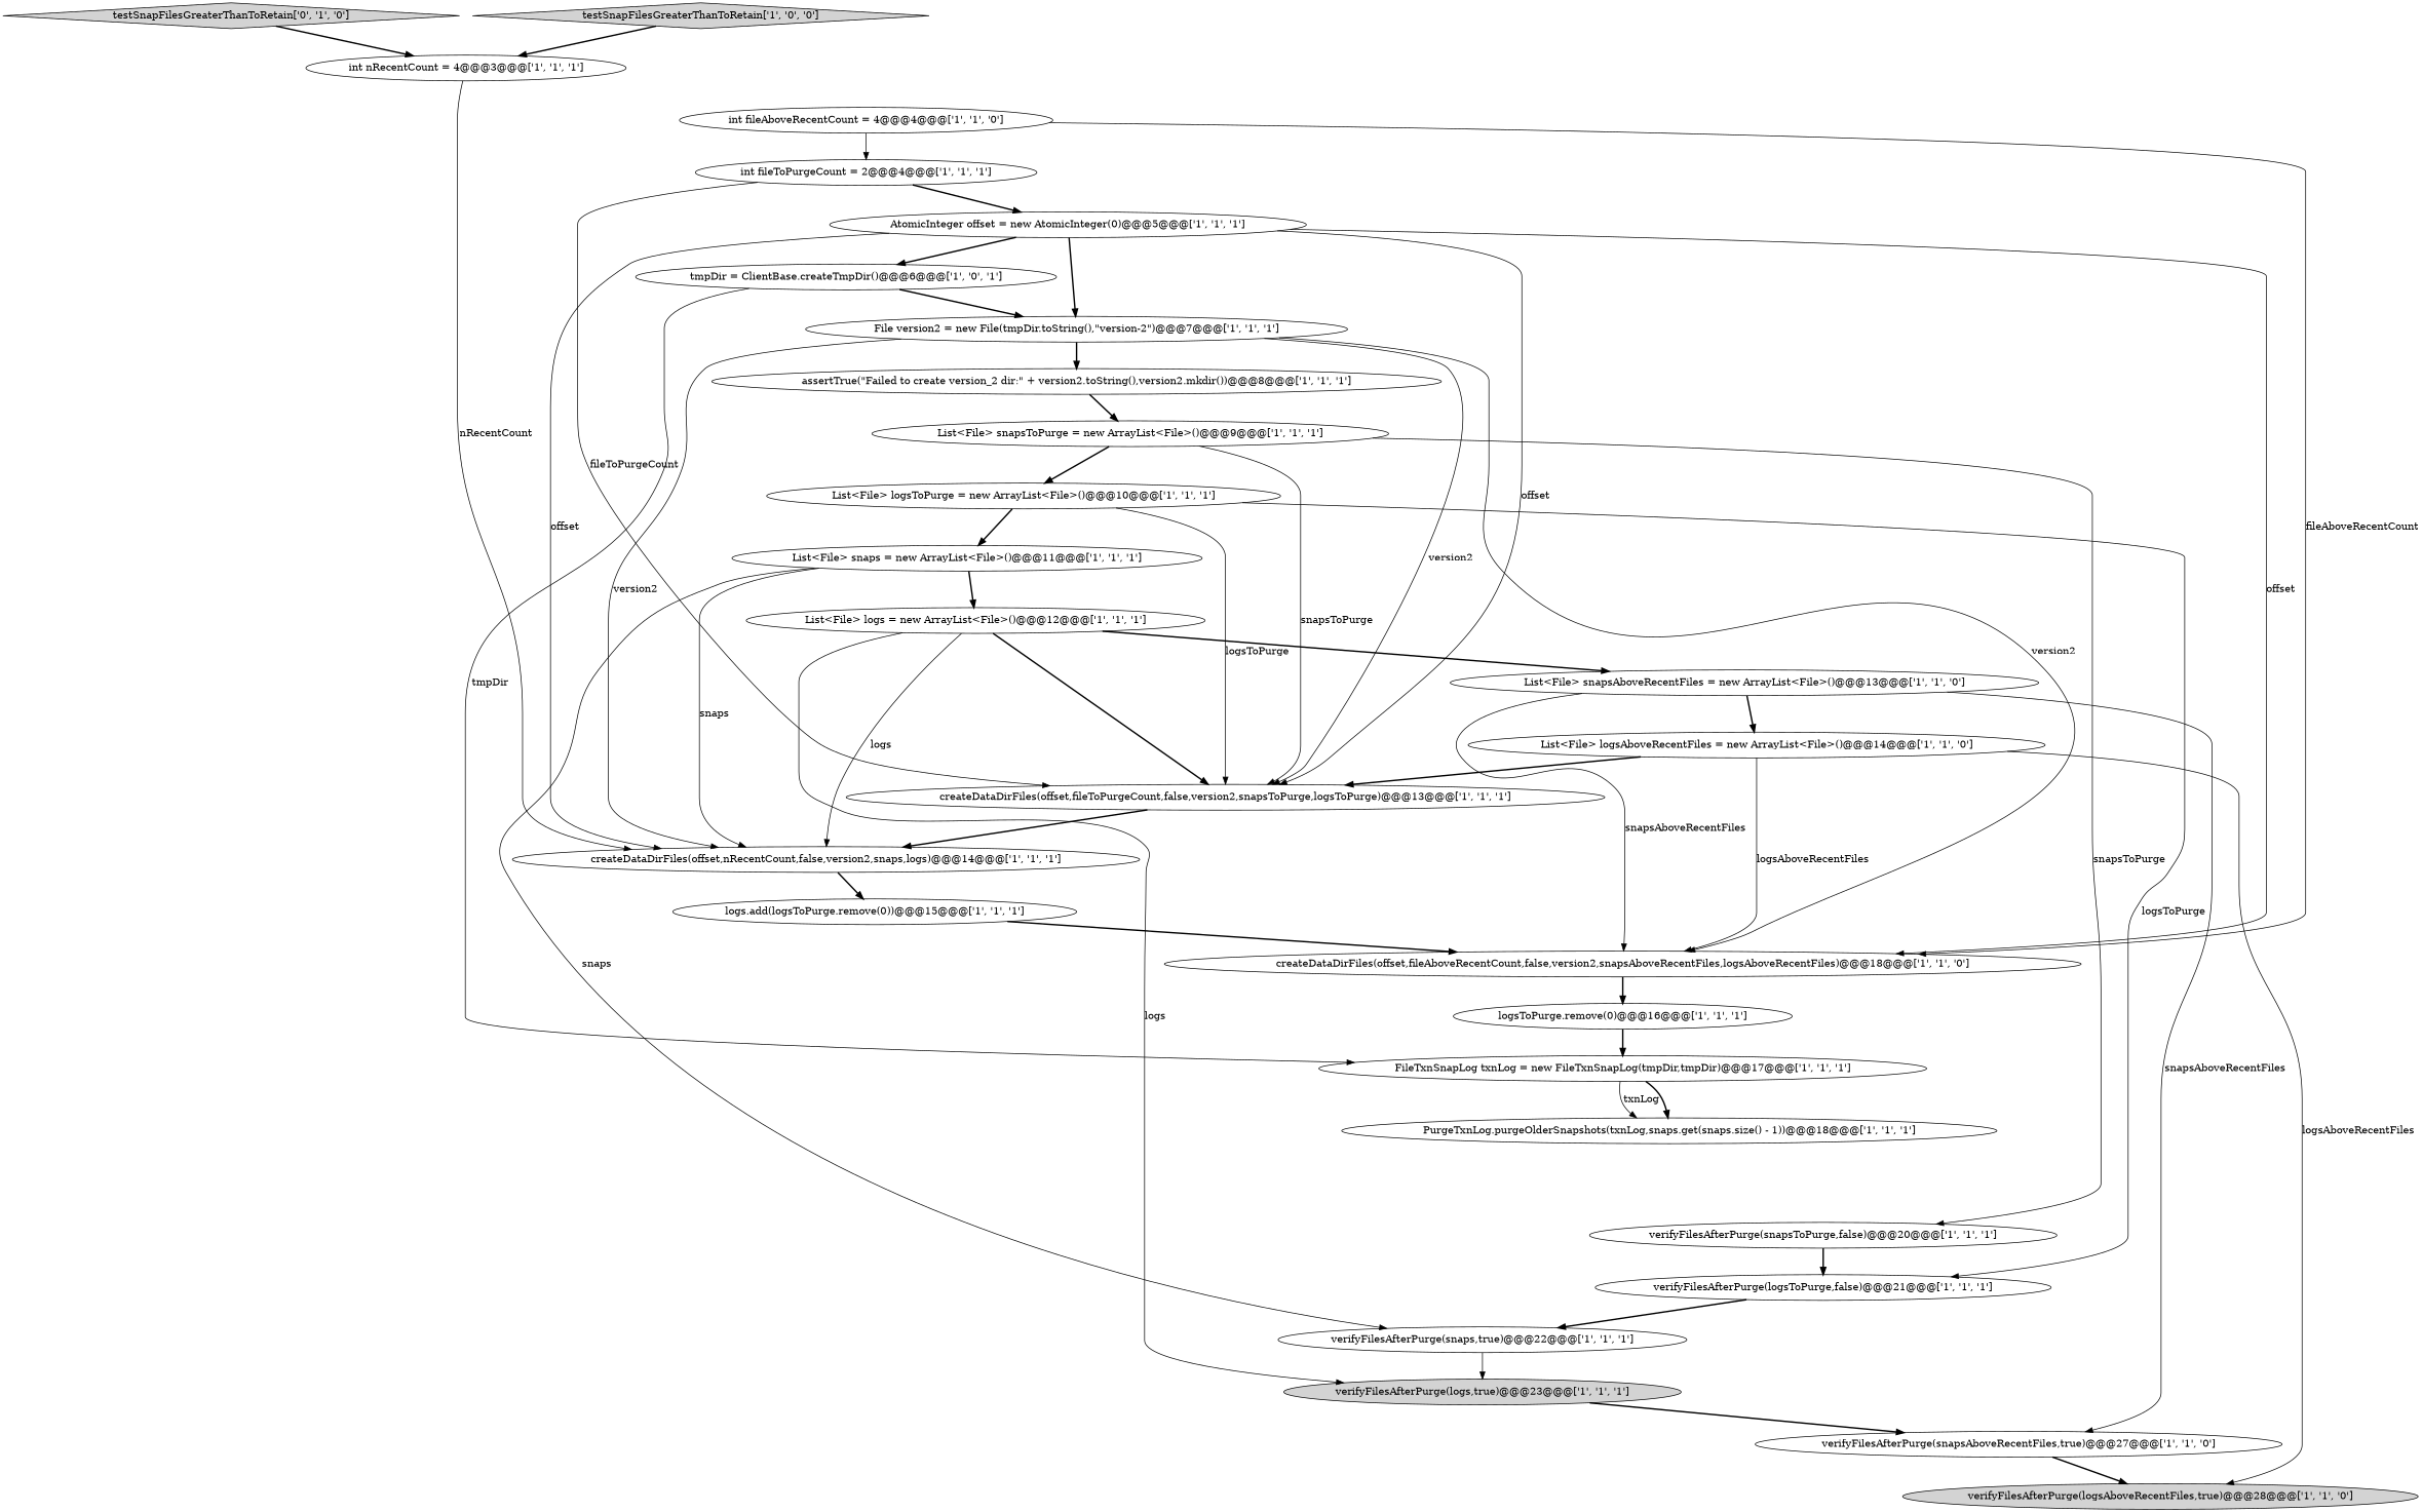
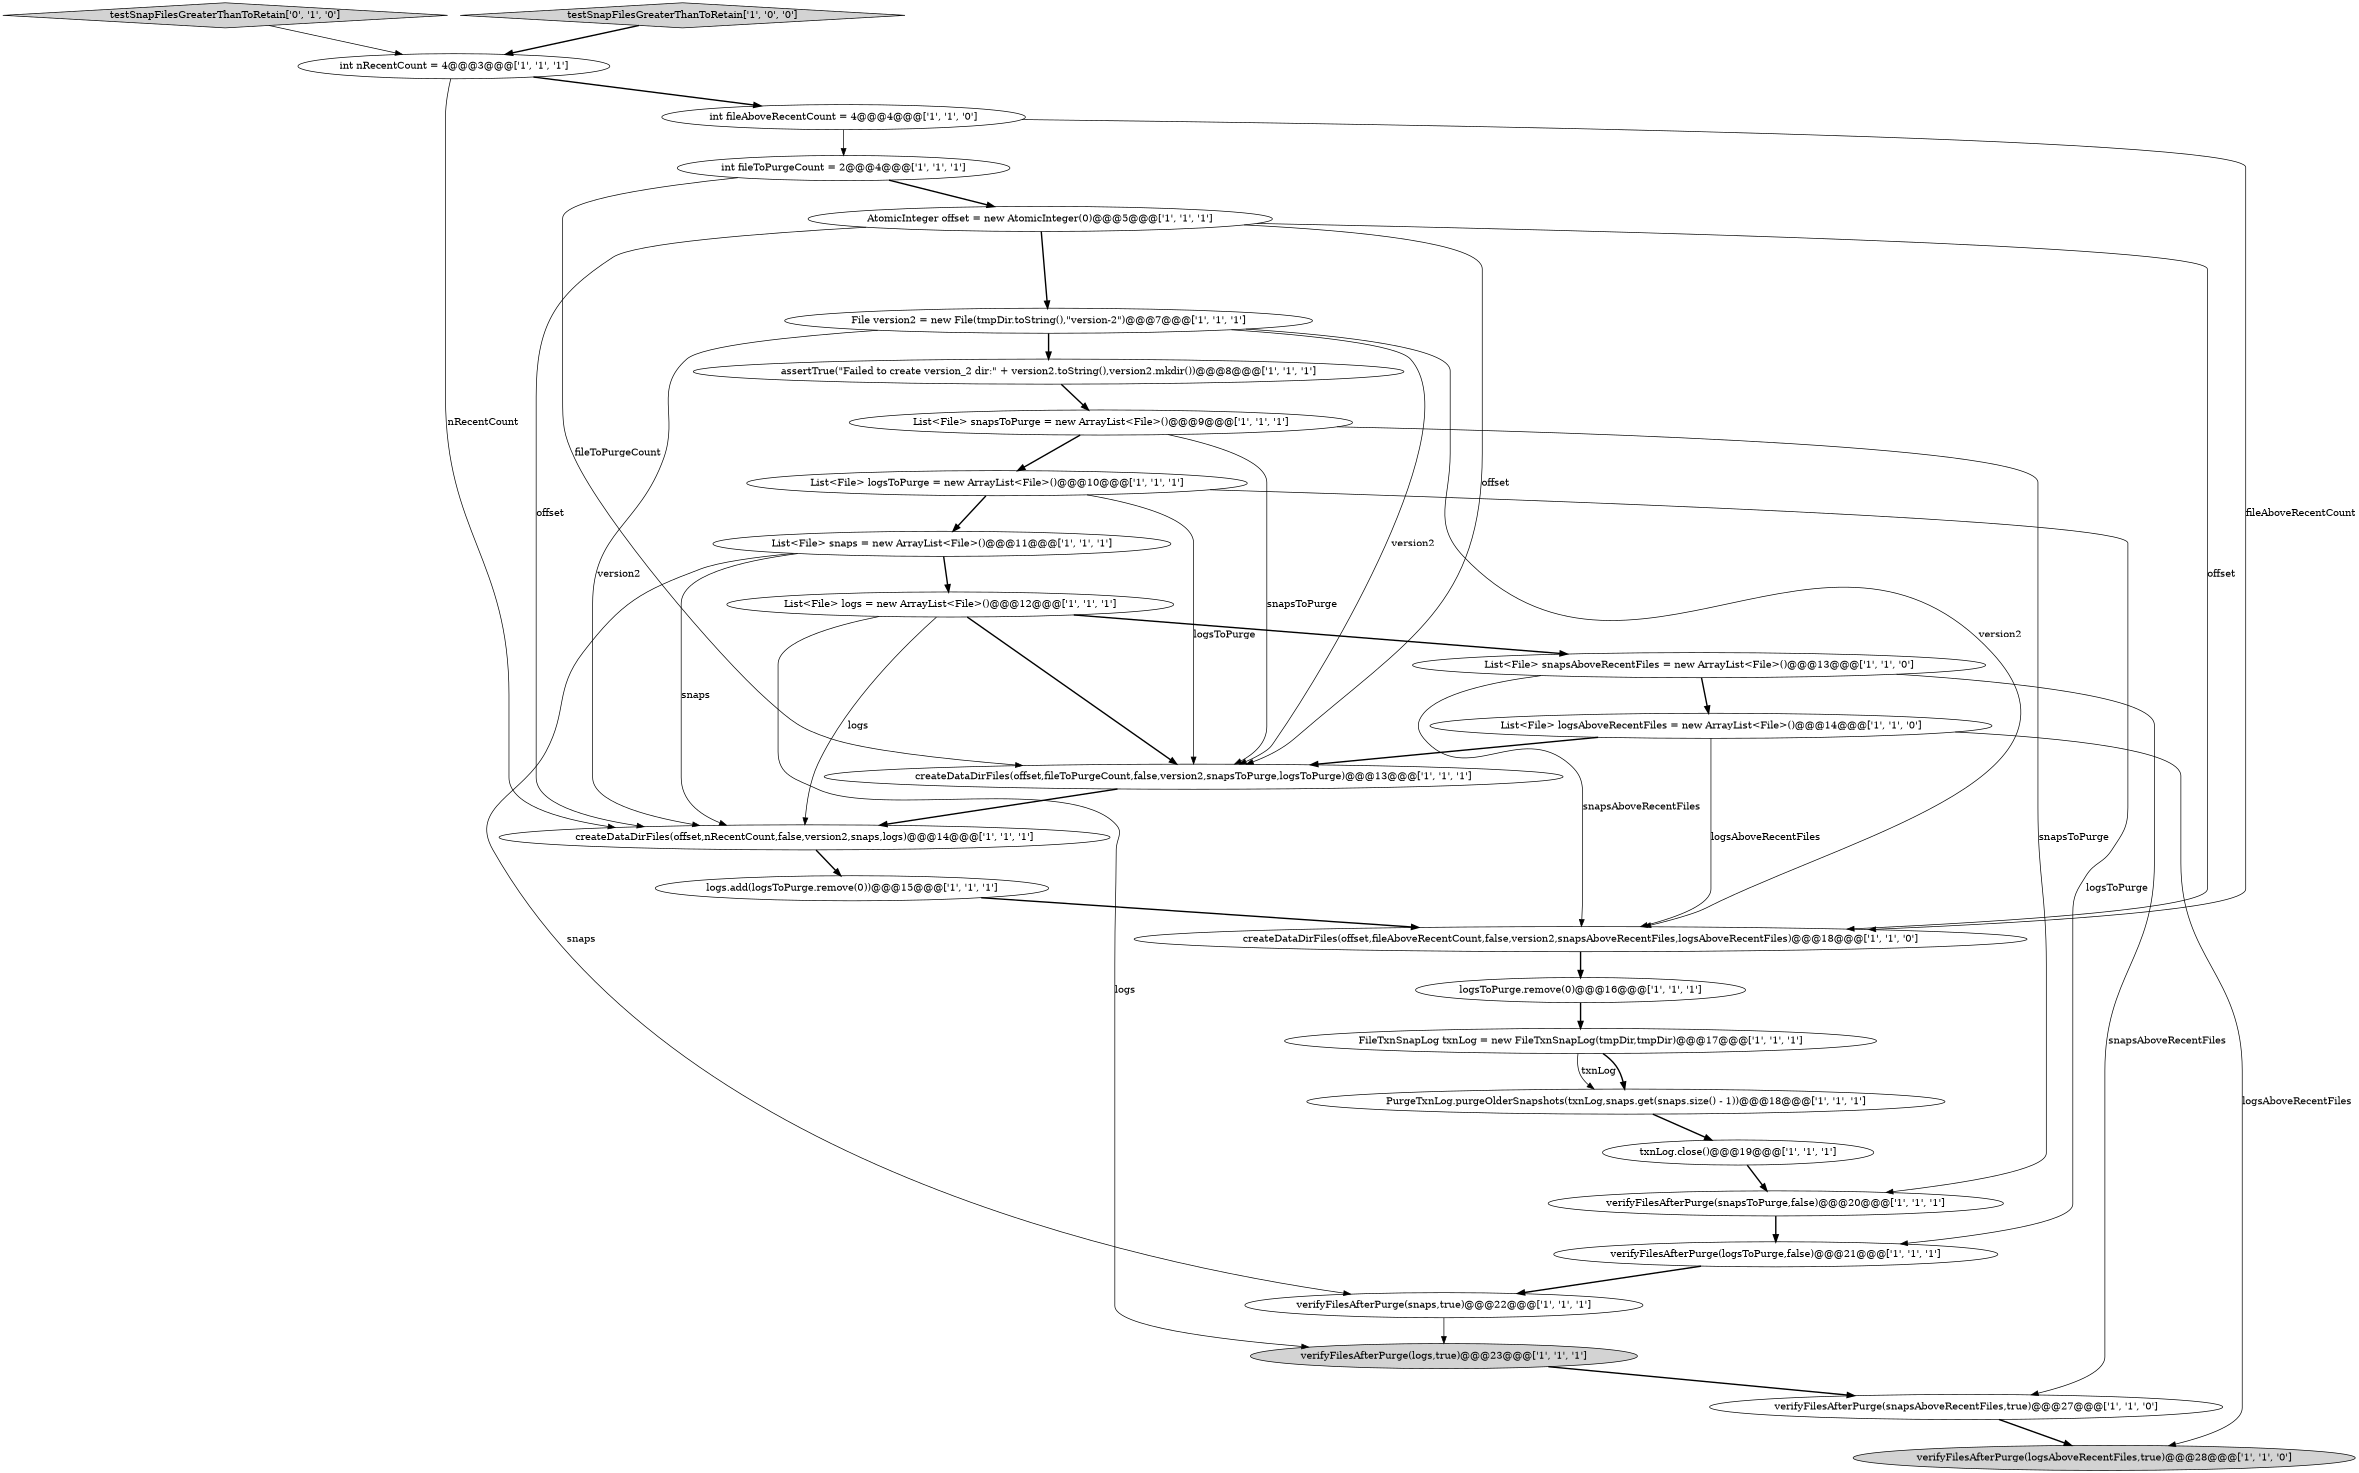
  digraph {
    node [fillcolor=white shape=ellipse style=filled]
    edge [style=bold]
-   n1 [label="tmpDir = ClientBase.createTmpDir()@@@6@@@['1', '0', '1']"]
    n2 [label="File version2 = new File(tmpDir.toString(),\"version-2\")@@@7@@@['1', '1', '1']"]
    n3 [label="FileTxnSnapLog txnLog = new FileTxnSnapLog(tmpDir,tmpDir)@@@17@@@['1', '1', '1']"]
    n4 [label="createDataDirFiles(offset,nRecentCount,false,version2,snaps,logs)@@@14@@@['1', '1', '1']"]
    n5 [label="createDataDirFiles(offset,fileAboveRecentCount,false,version2,snapsAboveRecentFiles,logsAboveRecentFiles)@@@18@@@['1', '1', '0']"]
    n6 [label="assertTrue(\"Failed to create version_2 dir:\" + version2.toString(),version2.mkdir())@@@8@@@['1', '1', '1']"]
    n7 [label="createDataDirFiles(offset,fileToPurgeCount,false,version2,snapsToPurge,logsToPurge)@@@13@@@['1', '1', '1']"]
    n8 [label="PurgeTxnLog.purgeOlderSnapshots(txnLog,snaps.get(snaps.size() - 1))@@@18@@@['1', '1', '1']"]
    n9 [label="logs.add(logsToPurge.remove(0))@@@15@@@['1', '1', '1']"]
    n10 [label="logsToPurge.remove(0)@@@16@@@['1', '1', '1']"]
    n11 [label="List<File> snapsToPurge = new ArrayList<File>()@@@9@@@['1', '1', '1']"]
    n12 [fillcolor=lightgray label="verifyFilesAfterPurge(logs,true)@@@23@@@['1', '1', '1']"]
    n13 [label="verifyFilesAfterPurge(snapsAboveRecentFiles,true)@@@27@@@['1', '1', '0']"]
    n14 [fillcolor=lightgray label="verifyFilesAfterPurge(logsAboveRecentFiles,true)@@@28@@@['1', '1', '0']"]
    n15 [label="List<File> snapsAboveRecentFiles = new ArrayList<File>()@@@13@@@['1', '1', '0']"]
    n16 [label="List<File> logsAboveRecentFiles = new ArrayList<File>()@@@14@@@['1', '1', '0']"]
    n17 [label="List<File> logs = new ArrayList<File>()@@@12@@@['1', '1', '1']"]
    n18 [label="verifyFilesAfterPurge(snapsToPurge,false)@@@20@@@['1', '1', '1']"]
    n19 [label="List<File> logsToPurge = new ArrayList<File>()@@@10@@@['1', '1', '1']"]
    n20 [label="List<File> snaps = new ArrayList<File>()@@@11@@@['1', '1', '1']"]
    n21 [label="verifyFilesAfterPurge(snaps,true)@@@22@@@['1', '1', '1']"]
    n22 [fillcolor=lightgray label="testSnapFilesGreaterThanToRetain['0', '1', '0']" shape=diamond]
    n23 [label="int nRecentCount = 4@@@3@@@['1', '1', '1']"]
    n24 [label="int fileAboveRecentCount = 4@@@4@@@['1', '1', '0']"]
+   n25 [label="txnLog.close()@@@19@@@['1', '1', '1']"]
    n26 [label="verifyFilesAfterPurge(logsToPurge,false)@@@21@@@['1', '1', '1']"]
    n27 [label="AtomicInteger offset = new AtomicInteger(0)@@@5@@@['1', '1', '1']"]
    n28 [label="int fileToPurgeCount = 2@@@4@@@['1', '1', '1']"]
    n29 [fillcolor=lightgray label="testSnapFilesGreaterThanToRetain['1', '0', '0']" shape=diamond]
-   n1 -> n2
-   n1 -> n3 [label=tmpDir style=solid]
    n2 -> n4 [label=version2 style=solid]
    n2 -> n5 [label=version2 style=solid]
    n2 -> n6
    n2 -> n7 [label=version2 style=solid]
    n3 -> n8 [label=txnLog style=solid]
    n3 -> n8
    n4 -> n9
    n5 -> n10
    n6 -> n11
    n7 -> n4
+   n8 -> n25
    n9 -> n5
    n10 -> n3
    n11 -> n7 [label=snapsToPurge style=solid]
    n11 -> n18 [label=snapsToPurge style=solid]
    n11 -> n19
    n12 -> n13
    n13 -> n14
    n15 -> n5 [label=snapsAboveRecentFiles style=solid]
    n15 -> n13 [label=snapsAboveRecentFiles style=solid]
    n15 -> n16
    n16 -> n5 [label=logsAboveRecentFiles style=solid]
    n16 -> n7
    n16 -> n14 [label=logsAboveRecentFiles style=solid]
    n17 -> n4 [label=logs style=solid]
    n17 -> n7
    n17 -> n12 [label=logs style=solid]
    n17 -> n15
    n18 -> n26
    n19 -> n7 [label=logsToPurge style=solid]
    n19 -> n20
    n19 -> n26 [label=logsToPurge style=solid]
    n20 -> n4 [label=snaps style=solid]
    n20 -> n17
    n20 -> n21 [label=snaps style=solid]
    n21 -> n12 [style=solid]
-   n22 -> n23
+   n22 -> n23 [style=solid]
    n23 -> n4 [label=nRecentCount style=solid]
+   n23 -> n24
    n24 -> n5 [label=fileAboveRecentCount style=solid]
    n24 -> n28 [style=solid]
+   n25 -> n18
    n26 -> n21
-   n27 -> n1
    n27 -> n2
    n27 -> n4 [label=offset style=solid]
    n27 -> n5 [label=offset style=solid]
    n27 -> n7 [label=offset style=solid]
    n28 -> n7 [label=fileToPurgeCount style=solid]
    n28 -> n27
    n29 -> n23
  }
